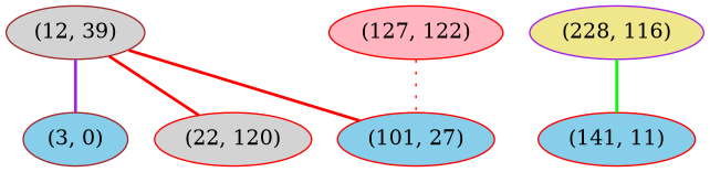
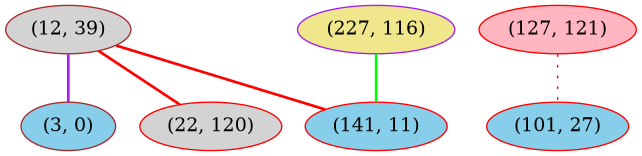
  graph {
    node [color=red fillcolor=skyblue style=filled]
    edge [color=red style=bold weight=1]
    n1 [color=brown fillcolor=lightgrey label="(12, 39)"]
    n2 [color=brown label="(3, 0)"]
    "(22, 120)" [fillcolor=lightgrey]
    "(101, 27)"
-   "(127, 122)" [fillcolor=lightpink]
-   "(228, 116)" [color=purple fillcolor=khaki]
+   "(127, 122)" [fillcolor=lightpink label="(127, 121)"]
+   "(228, 116)" [color=purple fillcolor=khaki label="(227, 116)"]
    "(141, 11)"
    n1 -- n2 [color=purple weight=4]
    n1 -- "(22, 120)"
-   n1 -- "(101, 27)"
+   n1 -- "(141, 11)"
    "(127, 122)" -- "(101, 27)" [style=dotted]
    "(228, 116)" -- "(141, 11)" [color=green weight=2]
  }
